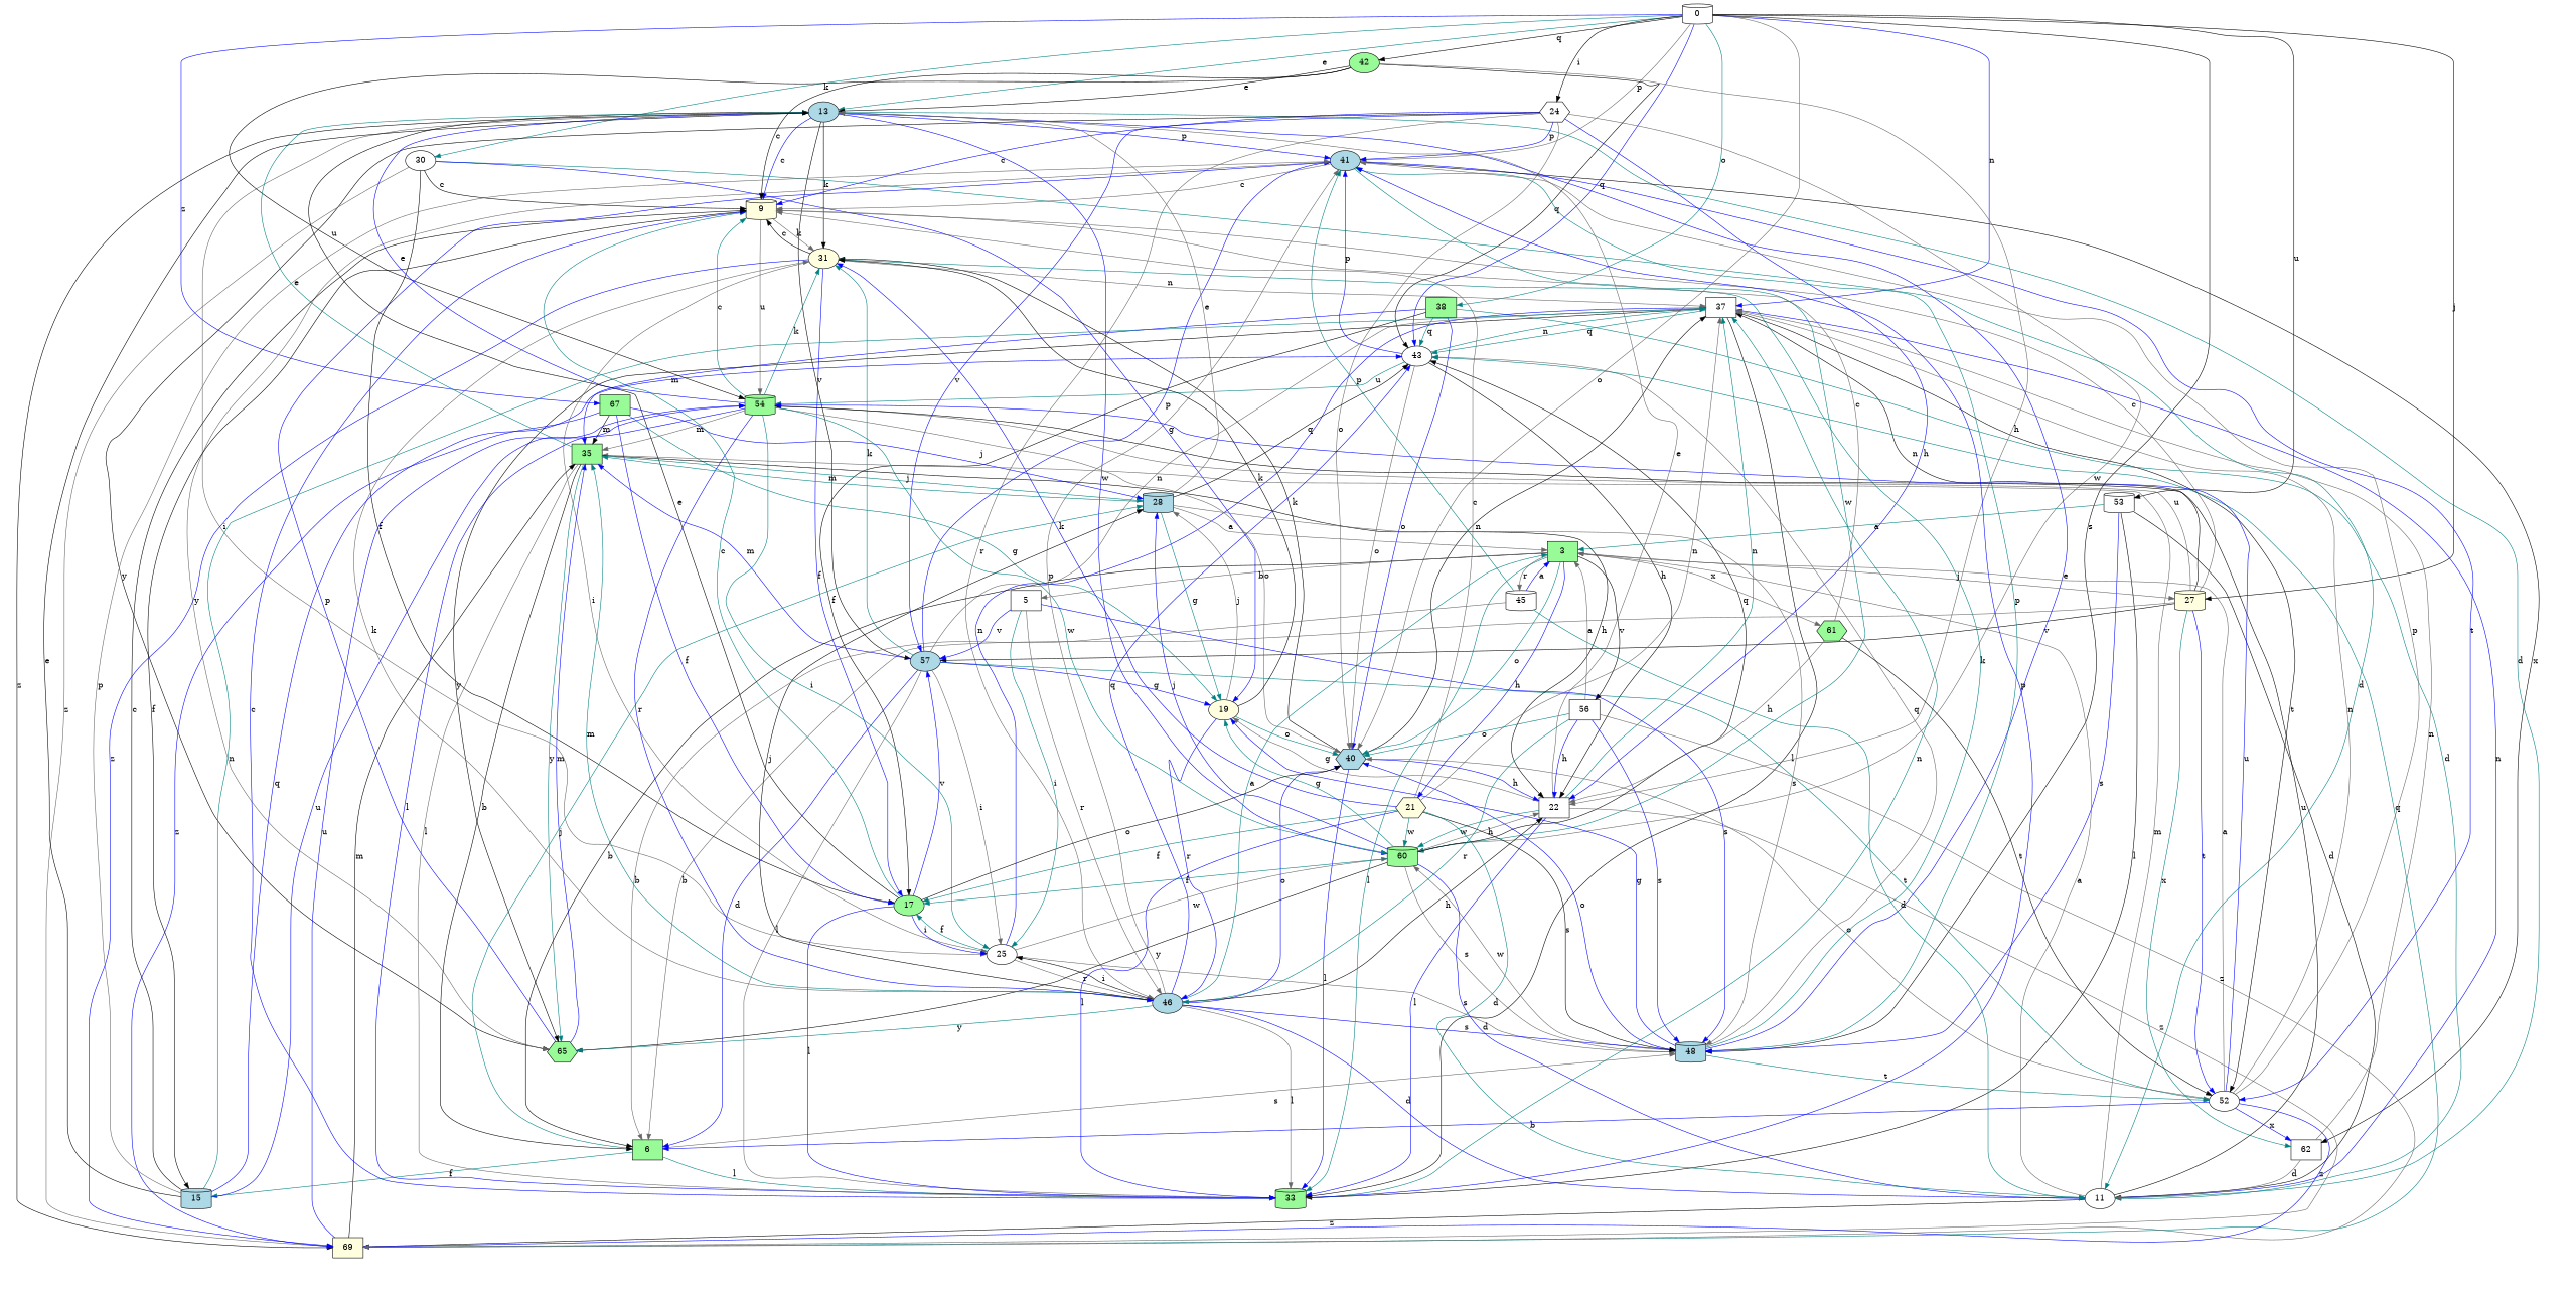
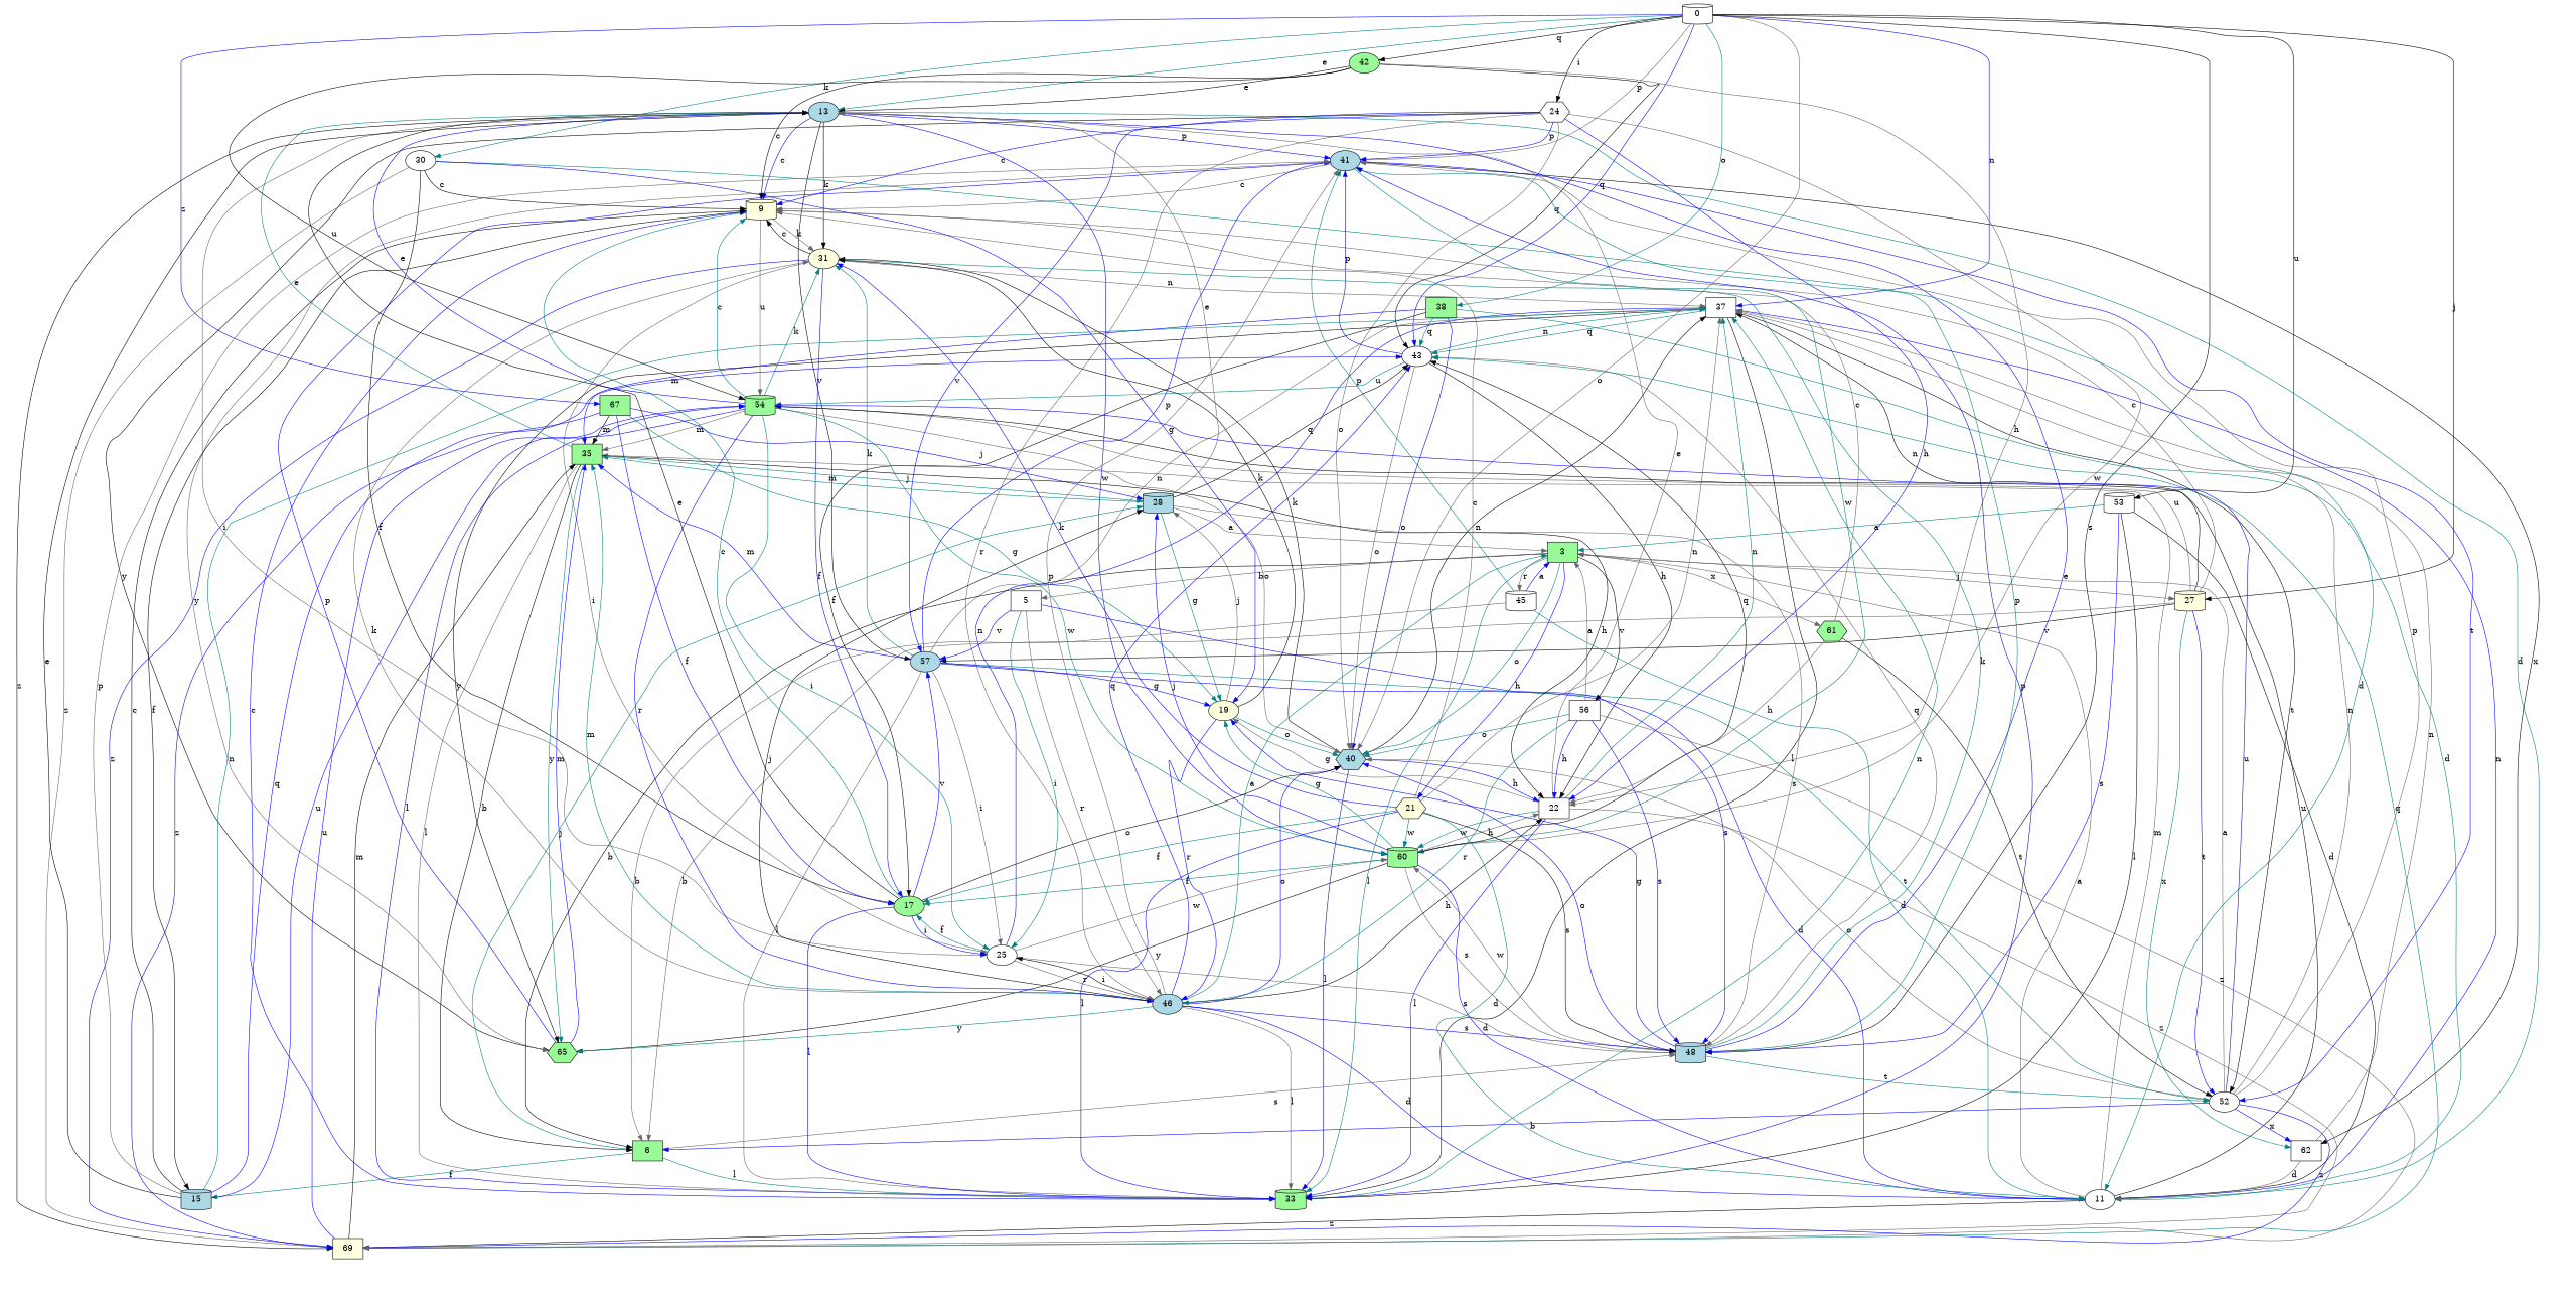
  strict digraph {
    node [fillcolor=white shape=ellipse style=filled]
    edge [color=blue]
    0 [shape=cylinder]
    13 [fillcolor=lightblue]
    24 [shape=hexagon]
    27 [fillcolor=lightyellow shape=cylinder]
    30
    37 [shape=box]
    38 [fillcolor=palegreen shape=box]
    40 [fillcolor=lightblue shape=hexagon]
    41 [fillcolor=lightblue]
    42 [fillcolor=palegreen]
    43
    48 [fillcolor=lightblue shape=cylinder]
    53 [shape=cylinder]
    67 [fillcolor=palegreen shape=box]
    25
    57 [fillcolor=lightblue]
    9 [fillcolor=lightyellow shape=cylinder]
    31 [fillcolor=lightyellow]
    11
    69 [fillcolor=lightyellow shape=box]
    60 [fillcolor=palegreen shape=cylinder]
    46 [fillcolor=lightblue]
    22 [shape=box]
    65 [fillcolor=palegreen shape=hexagon]
    6 [fillcolor=palegreen shape=box]
    54 [fillcolor=palegreen shape=cylinder]
    52
    62 [shape=box]
    17 [fillcolor=palegreen]
    19 [fillcolor=lightyellow]
    33 [fillcolor=palegreen shape=cylinder]
    35 [fillcolor=palegreen shape=box]
    3 [fillcolor=palegreen shape=box]
    28 [fillcolor=lightblue shape=cylinder]
    5 [shape=box]
    21 [fillcolor=lightyellow shape=hexagon]
    45 [shape=cylinder]
    56 [shape=box]
    61 [fillcolor=palegreen shape=hexagon]
    15 [fillcolor=lightblue shape=cylinder]
    0 -> 13 [color=teal label=e]
    0 -> 24 [color=black label=i]
    0 -> 27 [color=black label=j]
    0 -> 30 [color=teal label=k]
    0 -> 37 [label=n]
    0 -> 38 [color=teal label=o]
    0 -> 40 [color=gray40 label=o]
    0 -> 41 [color=gray40 label=p]
    0 -> 42 [color=black label=q]
    0 -> 43 [label=q]
    0 -> 48 [color=black label=s]
    0 -> 53 [color=black label=u]
    0 -> 67 [label=z]
    13 -> 41 [label=p]
    13 -> 25 [color=gray40 label=i]
    13 -> 57 [color=black label=v]
    13 -> 9 [label=c]
    13 -> 31 [color=black label=k]
    13 -> 11 [color=teal label=d]
    13 -> 69 [color=black label=z]
    13 -> 60 [label=w]
    24 -> 40 [color=gray40 label=o]
    24 -> 41 [label=p]
    24 -> 57 [label=v]
    24 -> 9 [label=c]
    24 -> 60 [color=gray40 label=w]
    24 -> 46 [color=gray40 label=r]
    24 -> 22 [label=h]
    24 -> 65 [color=black label=y]
    27 -> 37 [color=black label=n]
    27 -> 57 [color=black label=v]
    27 -> 9 [color=gray40 label=c]
    27 -> 6 [color=gray40 label=b]
    27 -> 54 [color=gray40 label=u]
    27 -> 52 [label=t]
    27 -> 62 [color=teal label=x]
    30 -> 9 [color=black label=c]
    30 -> 11 [color=teal label=d]
    30 -> 69 [color=gray40 label=z]
    30 -> 17 [color=black label=f]
    30 -> 19 [label=g]
    37 -> 43 [color=teal label=q]
    37 -> 65 [color=black label=y]
    37 -> 52 [color=black label=t]
    37 -> 33 [color=black label=l]
    38 -> 40 [label=o]
    38 -> 43 [color=teal label=q]
    38 -> 11 [color=teal label=d]
    38 -> 17 [color=black label=f]
    38 -> 35 [label=m]
    40 -> 37 [color=black label=n]
    40 -> 31 [color=black label=k]
    40 -> 22 [label=h]
    40 -> 33 [label=l]
    41 -> 9 [color=gray40 label=c]
    41 -> 60 [color=teal label=w]
    41 -> 65 [color=gray40 label=y]
    41 -> 52 [label=t]
    41 -> 62 [color=black label=x]
    42 -> 13 [color=black label=e]
    42 -> 43 [color=black label=q]
    42 -> 9 [color=black label=c]
    42 -> 22 [color=gray40 label=h]
    42 -> 54 [color=black label=u]
    43 -> 37 [color=teal label=n]
    43 -> 40 [color=gray40 label=o]
    43 -> 41 [label=p]
    43 -> 22 [color=black label=h]
    43 -> 54 [color=teal label=u]
    48 -> 13 [label=e]
    48 -> 40 [label=o]
    48 -> 41 [color=teal label=p]
    48 -> 43 [color=gray40 label=q]
    48 -> 31 [color=teal label=k]
    48 -> 60 [color=gray40 label=w]
    48 -> 52 [color=teal label=t]
    48 -> 19 [label=g]
    53 -> 48 [label=s]
    53 -> 11 [color=black label=d]
    53 -> 33 [color=black label=l]
    53 -> 3 [color=teal label=a]
    67 -> 69 [label=z]
    67 -> 17 [label=f]
    67 -> 19 [color=teal label=g]
    67 -> 35 [color=black label=m]
    67 -> 28 [label=j]
    25 -> 37 [label=n]
    25 -> 48 [color=gray40 label=s]
    25 -> 60 [color=gray40 label=w]
    25 -> 46 [color=gray40 label=r]
    25 -> 17 [color=teal label=f]
    57 -> 37 [color=gray40 label=n]
    57 -> 41 [label=p]
    57 -> 25 [color=gray40 label=i]
    57 -> 31 [color=teal label=k]
-   57 -> 6 [label=d]
+   57 -> 11 [label=d]
    57 -> 52 [color=teal label=t]
    57 -> 19 [label=g]
    57 -> 33 [color=gray40 label=l]
    57 -> 35 [label=m]
    9 -> 31 [color=gray40 label=k]
    9 -> 54 [color=gray40 label=u]
    9 -> 15 [color=black label=f]
    31 -> 37 [color=gray40 label=n]
    31 -> 25 [color=gray40 label=i]
    31 -> 9 [color=black label=c]
    31 -> 69 [label=z]
    31 -> 17 [label=f]
    11 -> 37 [label=n]
    11 -> 69 [color=black label=z]
    11 -> 54 [color=black label=u]
    11 -> 35 [color=gray40 label=m]
    11 -> 3 [color=gray40 label=a]
    69 -> 43 [color=teal label=q]
    69 -> 54 [label=u]
    69 -> 35 [color=black label=m]
    60 -> 43 [color=black label=q]
    60 -> 48 [color=gray40 label=s]
    60 -> 11 [label=d]
    60 -> 22 [color=gray40 label=h]
    60 -> 65 [color=black label=y]
    60 -> 17 [color=teal label=f]
    60 -> 19 [color=teal label=g]
    60 -> 28 [label=j]
    46 -> 40 [label=o]
    46 -> 41 [color=gray40 label=p]
    46 -> 43 [label=q]
    46 -> 48 [label=s]
    46 -> 25 [color=black label=i]
    46 -> 31 [color=gray40 label=k]
    46 -> 11 [label=d]
    46 -> 22 [color=black label=h]
    46 -> 65 [color=teal label=y]
    46 -> 33 [color=gray40 label=l]
    46 -> 35 [color=teal label=m]
    46 -> 3 [color=teal label=a]
    46 -> 28 [color=black label=j]
    22 -> 13 [color=gray40 label=e]
    22 -> 37 [color=teal label=n]
    22 -> 69 [color=gray40 label=z]
    22 -> 60 [color=teal label=w]
    22 -> 19 [color=gray40 label=g]
    22 -> 33 [label=l]
    65 -> 41 [label=p]
    65 -> 35 [label=m]
    6 -> 48 [color=gray40 label=s]
    6 -> 33 [color=teal label=l]
    6 -> 28 [color=teal label=j]
    6 -> 15 [color=teal label=f]
    54 -> 13 [label=e]
    54 -> 40 [color=gray40 label=o]
    54 -> 25 [color=teal label=i]
    54 -> 9 [color=teal label=c]
    54 -> 31 [color=teal label=k]
    54 -> 60 [color=teal label=w]
    54 -> 46 [label=r]
    54 -> 33 [label=l]
    54 -> 35 [color=gray40 label=m]
    52 -> 37 [color=gray40 label=n]
    52 -> 40 [color=gray40 label=o]
    52 -> 41 [color=gray40 label=p]
    52 -> 69 [label=z]
    52 -> 6 [label=b]
    52 -> 54 [label=u]
    52 -> 62 [label=x]
    52 -> 3 [color=gray40 label=a]
    62 -> 37 [color=gray40 label=n]
    62 -> 11 [color=gray40 label=d]
    17 -> 13 [color=black label=e]
    17 -> 40 [color=black label=o]
    17 -> 25 [label=i]
    17 -> 57 [label=v]
    17 -> 9 [color=teal label=c]
    17 -> 33 [label=l]
    19 -> 40 [color=teal label=o]
    19 -> 31 [color=black label=k]
    19 -> 46 [label=r]
    19 -> 28 [color=gray40 label=j]
    33 -> 37 [color=teal label=n]
    33 -> 41 [label=p]
    33 -> 9 [label=c]
    35 -> 13 [color=teal label=e]
    35 -> 22 [color=black label=h]
    35 -> 65 [color=teal label=y]
    35 -> 6 [color=black label=b]
    35 -> 33 [color=gray40 label=l]
    35 -> 28 [color=teal label=j]
    3 -> 27 [color=gray40 label=j]
    3 -> 40 [color=teal label=o]
    3 -> 6 [color=black label=b]
    3 -> 33 [color=teal label=l]
    3 -> 5 [color=gray40 label=b]
    3 -> 21 [label=h]
    3 -> 45 [color=gray40 label=r]
    3 -> 56 [color=black label=v]
    3 -> 61 [color=gray40 label=x]
    28 -> 13 [color=gray40 label=e]
    28 -> 43 [color=black label=q]
    28 -> 48 [color=gray40 label=s]
    28 -> 19 [color=teal label=g]
    28 -> 35 [color=teal label=m]
    28 -> 3 [color=gray40 label=a]
    5 -> 48 [label=s]
    5 -> 25 [color=teal label=i]
    5 -> 57 [label=v]
    5 -> 46 [color=gray40 label=r]
    21 -> 37 [color=gray40 label=n]
    21 -> 48 [color=black label=s]
    21 -> 9 [color=gray40 label=c]
    21 -> 31 [label=k]
    21 -> 11 [color=teal label=d]
    21 -> 60 [color=teal label=w]
    21 -> 17 [color=teal label=f]
    21 -> 33 [label=l]
    45 -> 41 [color=teal label=p]
    45 -> 11 [color=teal label=d]
    45 -> 6 [color=gray40 label=b]
    45 -> 3 [label=a]
    56 -> 40 [color=teal label=o]
    56 -> 48 [label=s]
    56 -> 69 [color=gray40 label=z]
    56 -> 46 [color=teal label=r]
    56 -> 22 [label=h]
    56 -> 3 [color=gray40 label=a]
    61 -> 9 [color=gray40 label=c]
    61 -> 22 [color=gray40 label=h]
    61 -> 52 [color=black label=t]
    15 -> 13 [color=black label=e]
    15 -> 37 [color=teal label=n]
    15 -> 41 [color=gray40 label=p]
    15 -> 43 [label=q]
    15 -> 9 [color=black label=c]
    15 -> 54 [label=u]
  }
